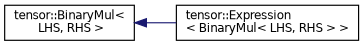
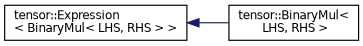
  digraph {
    rankdir=LR
    node [color=black fillcolor=white fontname=Helvetica fontsize=10 shape=record style=filled]
    n1 [height=0.2 label="tensor::Expression\l\< BinaryMul\< LHS, RHS \> \>" width=0.4]
    n2 [height=0.2 label="tensor::BinaryMul\<\l LHS, RHS \>" width=0.4]
-   n2 -> n1 [color=midnightblue dir=back fontname=Helvetica fontsize=10 labelfontname=Helvetica labelfontsize=10 style=solid]
+   n1 -> n2 [color=midnightblue dir=back fontname=Helvetica fontsize=10 labelfontname=Helvetica labelfontsize=10 style=solid]
  }
